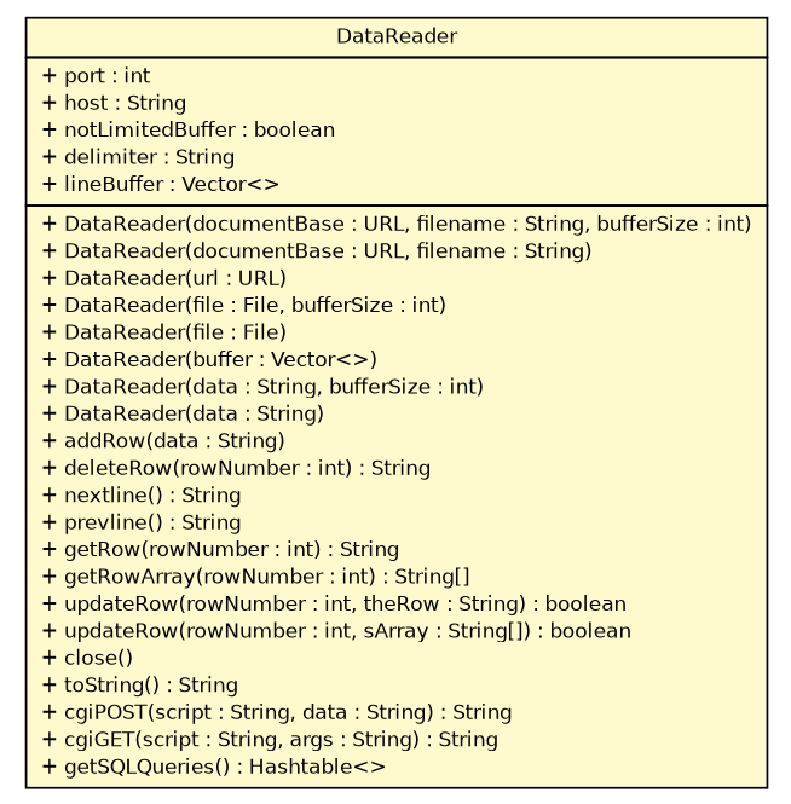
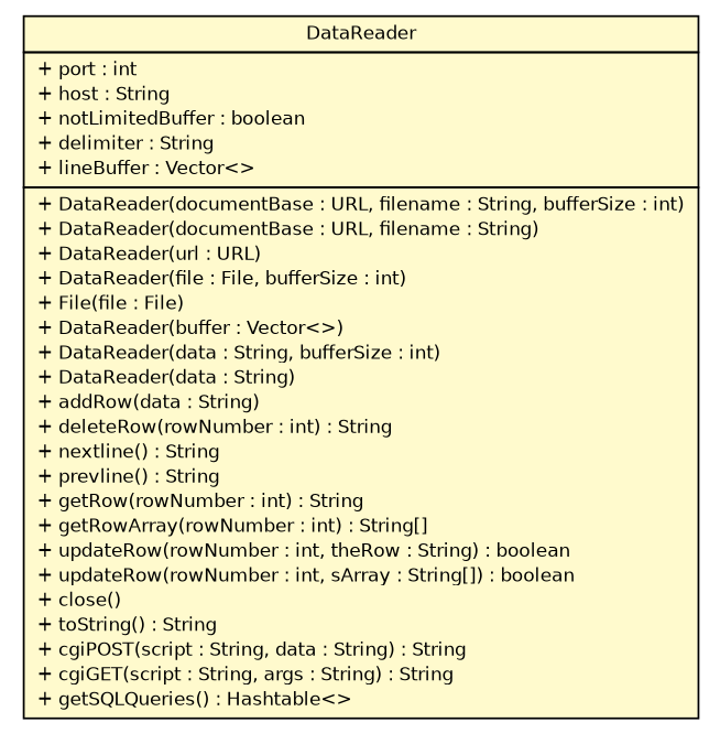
  digraph {
    nodesep=0.25
    ranksep=0.5
-   n1 [fontcolor=black fontname=Helvetica fontsize=10.0 label=<<table title="sorcer.util.DataReader" border="0" cellborder="1" cellspacing="0" cellpadding="2" port="p" bgcolor="lemonChiffon" href="./DataReader.html"> 		<tr><td><table border="0" cellspacing="0" cellpadding="1"> <tr><td align="center" balign="center"> DataReader </td></tr> 		</table></td></tr> 		<tr><td><table border="0" cellspacing="0" cellpadding="1"> <tr><td align="left" balign="left"> + port : int </td></tr> <tr><td align="left" balign="left"> + host : String </td></tr> <tr><td align="left" balign="left"> + notLimitedBuffer : boolean </td></tr> <tr><td align="left" balign="left"> + delimiter : String </td></tr> <tr><td align="left" balign="left"> + lineBuffer : Vector&lt;&gt; </td></tr> 		</table></td></tr> 		<tr><td><table border="0" cellspacing="0" cellpadding="1"> <tr><td align="left" balign="left"> + DataReader(documentBase : URL, filename : String, bufferSize : int) </td></tr> <tr><td align="left" balign="left"> + DataReader(documentBase : URL, filename : String) </td></tr> <tr><td align="left" balign="left"> + DataReader(url : URL) </td></tr> <tr><td align="left" balign="left"> + DataReader(file : File, bufferSize : int) </td></tr> <tr><td align="left" balign="left"> + DataReader(file : File) </td></tr> <tr><td align="left" balign="left"> + DataReader(buffer : Vector&lt;&gt;) </td></tr> <tr><td align="left" balign="left"> + DataReader(data : String, bufferSize : int) </td></tr> <tr><td align="left" balign="left"> + DataReader(data : String) </td></tr> <tr><td align="left" balign="left"> + addRow(data : String) </td></tr> <tr><td align="left" balign="left"> + deleteRow(rowNumber : int) : String </td></tr> <tr><td align="left" balign="left"> + nextline() : String </td></tr> <tr><td align="left" balign="left"> + prevline() : String </td></tr> <tr><td align="left" balign="left"> + getRow(rowNumber : int) : String </td></tr> <tr><td align="left" balign="left"> + getRowArray(rowNumber : int) : String[] </td></tr> <tr><td align="left" balign="left"> + updateRow(rowNumber : int, theRow : String) : boolean </td></tr> <tr><td align="left" balign="left"> + updateRow(rowNumber : int, sArray : String[]) : boolean </td></tr> <tr><td align="left" balign="left"> + close() </td></tr> <tr><td align="left" balign="left"> + toString() : String </td></tr> <tr><td align="left" balign="left"> + cgiPOST(script : String, data : String) : String </td></tr> <tr><td align="left" balign="left"> + cgiGET(script : String, args : String) : String </td></tr> <tr><td align="left" balign="left"> + getSQLQueries() : Hashtable&lt;&gt; </td></tr> 		</table></td></tr> 		</table>> shape=plaintext]
+   n1 [fontcolor=black fontname=Helvetica fontsize=10.0 label=<<table title="sorcer.util.DataReader" border="0" cellborder="1" cellspacing="0" cellpadding="2" port="p" bgcolor="lemonChiffon" href="./DataReader.html"> 		<tr><td><table border="0" cellspacing="0" cellpadding="1"> <tr><td align="center" balign="center"> DataReader </td></tr> 		</table></td></tr> 		<tr><td><table border="0" cellspacing="0" cellpadding="1"> <tr><td align="left" balign="left"> + port : int </td></tr> <tr><td align="left" balign="left"> + host : String </td></tr> <tr><td align="left" balign="left"> + notLimitedBuffer : boolean </td></tr> <tr><td align="left" balign="left"> + delimiter : String </td></tr> <tr><td align="left" balign="left"> + lineBuffer : Vector&lt;&gt; </td></tr> 		</table></td></tr> 		<tr><td><table border="0" cellspacing="0" cellpadding="1"> <tr><td align="left" balign="left"> + DataReader(documentBase : URL, filename : String, bufferSize : int) </td></tr> <tr><td align="left" balign="left"> + DataReader(documentBase : URL, filename : String) </td></tr> <tr><td align="left" balign="left"> + DataReader(url : URL) </td></tr> <tr><td align="left" balign="left"> + DataReader(file : File, bufferSize : int) </td></tr> <tr><td align="left" balign="left"> + File(file : File) </td></tr> <tr><td align="left" balign="left"> + DataReader(buffer : Vector&lt;&gt;) </td></tr> <tr><td align="left" balign="left"> + DataReader(data : String, bufferSize : int) </td></tr> <tr><td align="left" balign="left"> + DataReader(data : String) </td></tr> <tr><td align="left" balign="left"> + addRow(data : String) </td></tr> <tr><td align="left" balign="left"> + deleteRow(rowNumber : int) : String </td></tr> <tr><td align="left" balign="left"> + nextline() : String </td></tr> <tr><td align="left" balign="left"> + prevline() : String </td></tr> <tr><td align="left" balign="left"> + getRow(rowNumber : int) : String </td></tr> <tr><td align="left" balign="left"> + getRowArray(rowNumber : int) : String[] </td></tr> <tr><td align="left" balign="left"> + updateRow(rowNumber : int, theRow : String) : boolean </td></tr> <tr><td align="left" balign="left"> + updateRow(rowNumber : int, sArray : String[]) : boolean </td></tr> <tr><td align="left" balign="left"> + close() </td></tr> <tr><td align="left" balign="left"> + toString() : String </td></tr> <tr><td align="left" balign="left"> + cgiPOST(script : String, data : String) : String </td></tr> <tr><td align="left" balign="left"> + cgiGET(script : String, args : String) : String </td></tr> <tr><td align="left" balign="left"> + getSQLQueries() : Hashtable&lt;&gt; </td></tr> 		</table></td></tr> 		</table>> shape=plaintext]
  }
